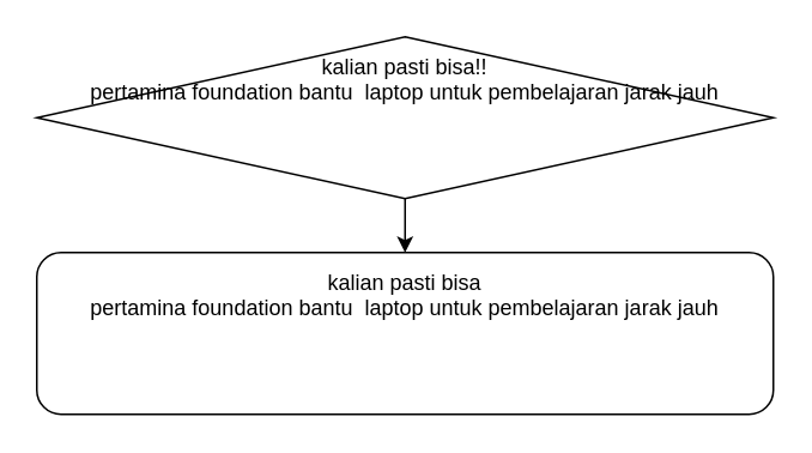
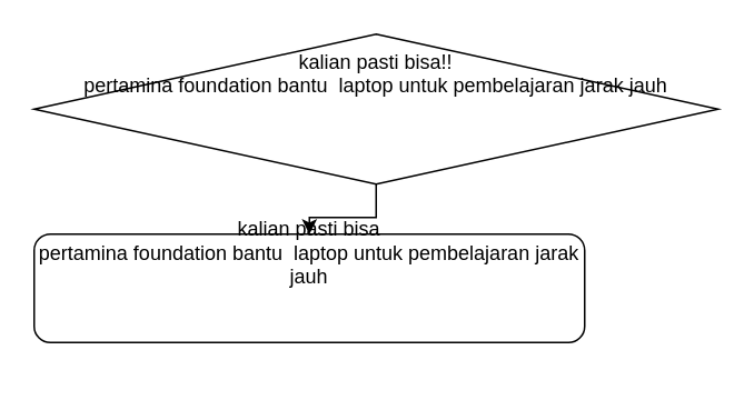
  <mxCell id="0" />
  <mxCell id="1" parent="0" />
  <mxCell id="2" style="edgeStyle=orthogonalEdgeStyle;rounded=0;orthogonalLoop=1;jettySize=auto;html=1;entryX=0.5;entryY=0;entryDx=0;entryDy=0;" edge="1" parent="1" source="3" target="4"><mxGeometry relative="1" as="geometry" /></mxCell>
  <mxCell id="3" value="&lt;div&gt;&lt;div&gt;&lt;div&gt;&lt;div&gt;kalian pasti bisa!!&lt;/div&gt;&lt;div&gt;pertamina foundation bantu&amp;nbsp; laptop untuk pembelajaran jarak jauh&lt;/div&gt;&lt;div&gt;&lt;br&gt;&lt;/div&gt;&lt;div&gt;&lt;br&gt;&lt;/div&gt;&lt;div&gt;&lt;br&gt;&lt;/div&gt;&lt;/div&gt;&lt;/div&gt;&lt;/div&gt;" style="rhombus;whiteSpace=wrap;html=1;align=center;" vertex="1" parent="1"><mxGeometry x="20" y="20" width="410" height="90" as="geometry" /></mxCell>
- <mxCell id="4" value="&lt;div&gt;&lt;div&gt;&lt;div&gt;kalian pasti bisa&lt;/div&gt;&lt;div&gt;pertamina foundation bantu&amp;nbsp; laptop untuk pembelajaran jarak jauh&lt;/div&gt;&lt;div&gt;&lt;br&gt;&lt;/div&gt;&lt;div&gt;&lt;br&gt;&lt;/div&gt;&lt;div&gt;&lt;br&gt;&lt;/div&gt;&lt;/div&gt;&lt;/div&gt;" style="rounded=1;whiteSpace=wrap;html=1;align=center;" vertex="1" parent="1"><mxGeometry x="20" y="140" width="410" height="90" as="geometry" /></mxCell>
+ <mxCell id="4" value="&lt;div&gt;&lt;div&gt;&lt;div&gt;kalian pasti bisa&lt;/div&gt;&lt;div&gt;pertamina foundation bantu&amp;nbsp; laptop untuk pembelajaran jarak jauh&lt;/div&gt;&lt;div&gt;&lt;br&gt;&lt;/div&gt;&lt;div&gt;&lt;br&gt;&lt;/div&gt;&lt;div&gt;&lt;br&gt;&lt;/div&gt;&lt;/div&gt;&lt;/div&gt;" style="rounded=1;whiteSpace=wrap;html=1;align=center;" vertex="1" parent="1"><mxGeometry x="20" y="140" width="330" height="65" as="geometry" /></mxCell>
